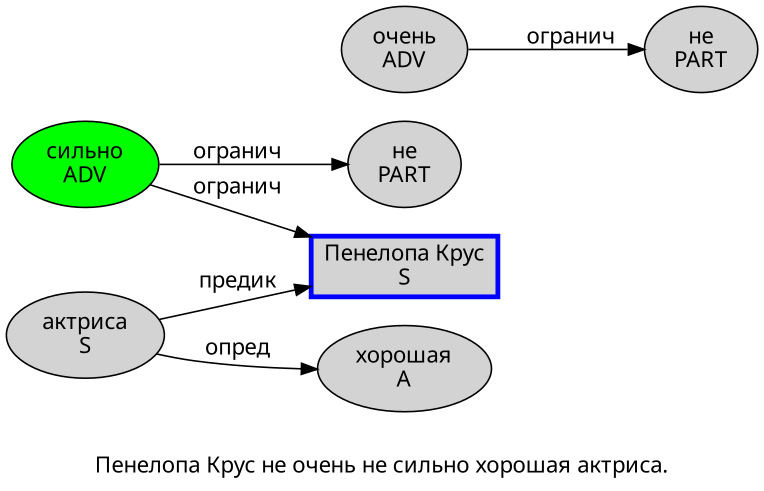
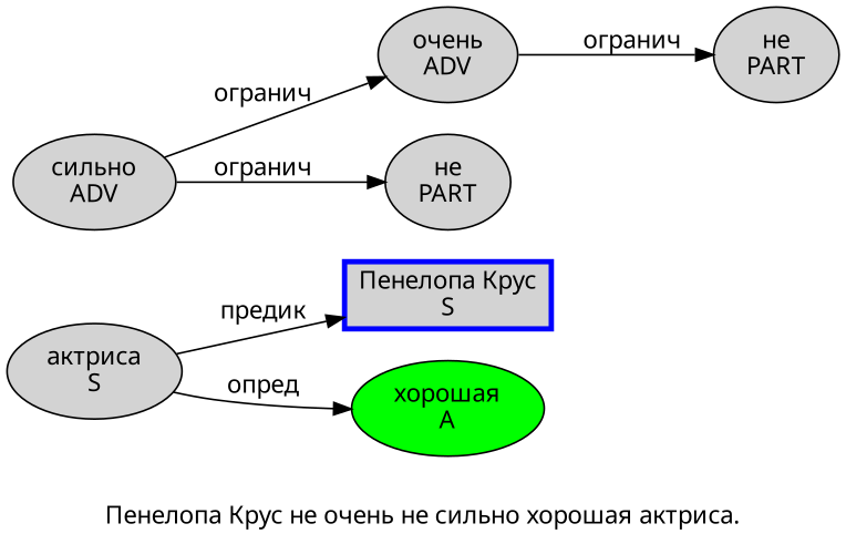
  digraph {
    fontname="Noto Sans"
    label="Пенелопа Крус не очень не сильно хорошая актриса."
    rankdir=LR
    node [fillcolor=lightgray fontname="Noto Sans" penwidth=1 shape=ellipse style=filled]
    edge [fontname="Noto Sans"]
    n1 [color=blue label="Пенелопа Крус\nS" penwidth=3 shape=box]
    n2 [label="не\nPART"]
    n3 [label="очень\nADV"]
    n4 [label="не\nPART"]
-   n5 [fillcolor=green label="сильно\nADV"]
-   n6 [label="хорошая\nA"]
+   n5 [label="сильно\nADV"]
+   n6 [fillcolor=green label="хорошая\nA"]
    n7 [label="актриса\nS"]
    n3 -> n2 [label="огранич"]
-   n5 -> n1 [label="огранич"]
+   n5 -> n3 [label="огранич"]
    n5 -> n4 [label="огранич"]
    n7 -> n1 [label="предик"]
    n7 -> n6 [label="опред"]
  }
